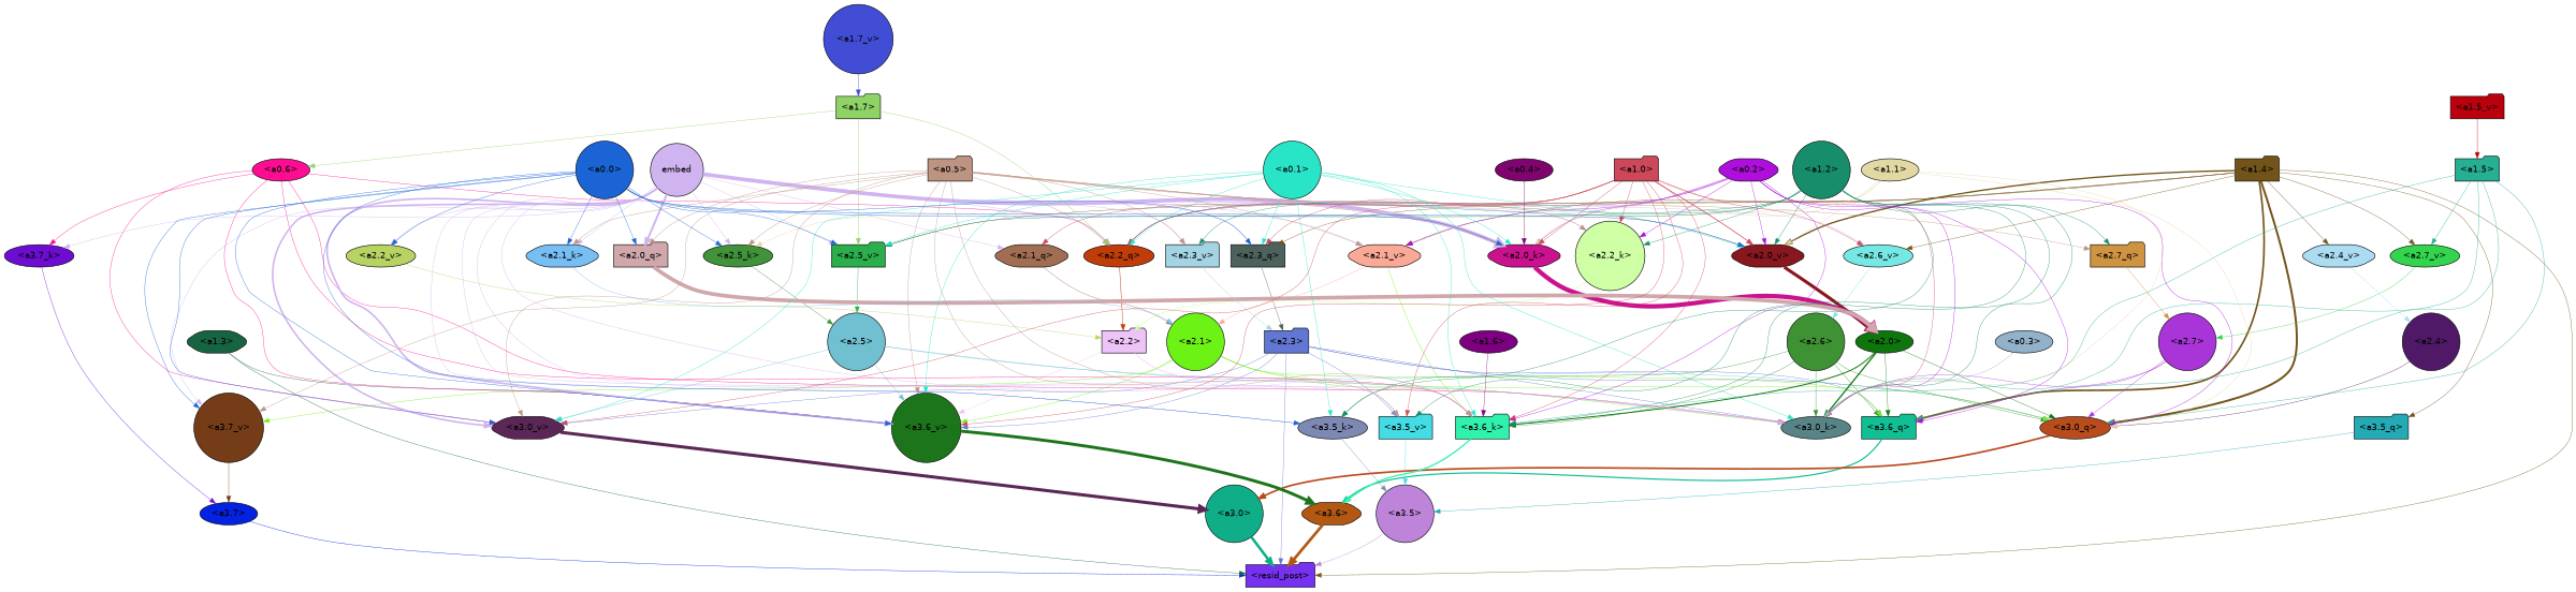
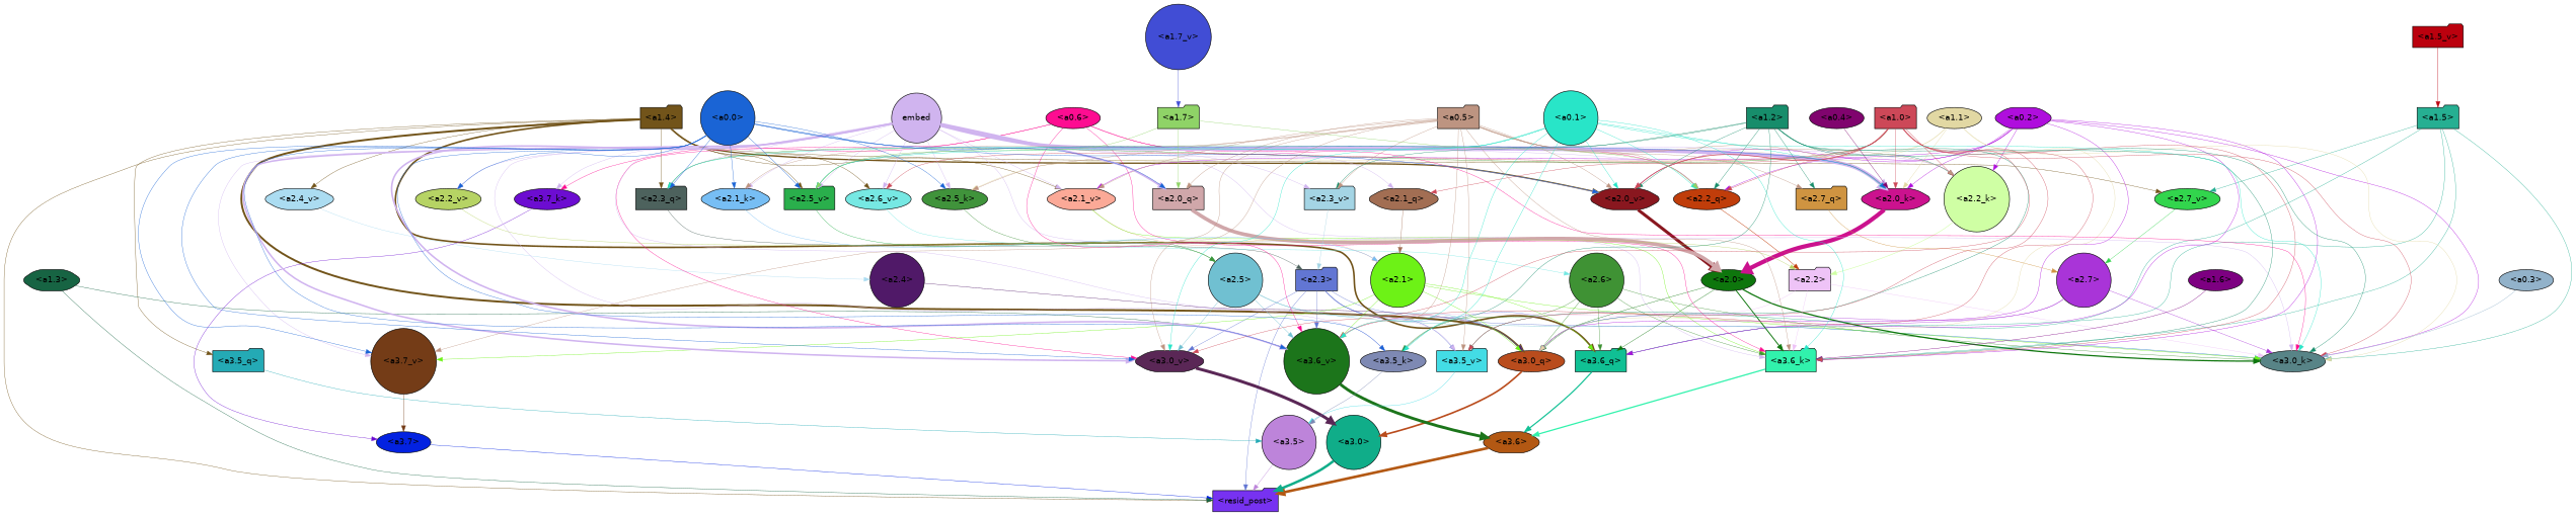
  strict digraph {
    splines=true
    node [color=black fontname=Helvetica shape=folder style="filled, rounded"]
    edge [color="#d0b4ef" penwidth=0.6]
    "<a3.7>" [fillcolor="#0322e1" shape=ellipse]
    "<resid_post>" [fillcolor="#7732f1"]
    "<a3.6>" [fillcolor="#b35813" shape=hexagon]
    "<a3.5>" [fillcolor="#bd84da" shape=circle]
    "<a3.0>" [fillcolor="#10ad89" shape=circle]
    "<a2.3>" [fillcolor="#6276d3"]
    "<a3.6_q>" [fillcolor="#10c094"]
    "<a3.0_q>" [fillcolor="#b94c1d" shape=ellipse]
    "<a3.0_k>" [fillcolor="#588487" shape=ellipse]
    "<a3.6_v>" [fillcolor="#1c751b" shape=circle]
    "<a3.5_v>" [fillcolor="#43dce5"]
    "<a3.0_v>" [fillcolor="#5a2756" shape=hexagon]
    "<a1.4>" [fillcolor="#72541a"]
    "<a3.5_q>" [fillcolor="#24aab5"]
    "<a2.3_q>" [fillcolor="#4d625d"]
    "<a2.7_v>" [fillcolor="#32d54d" shape=ellipse]
    "<a2.6_v>" [fillcolor="#76e8e3" shape=ellipse]
    "<a2.5_v>" [fillcolor="#2aaf4c"]
    "<a2.4_v>" [fillcolor="#abdcf1" shape=hexagon]
    "<a2.1_v>" [fillcolor="#fba997" shape=hexagon]
    "<a2.0_v>" [fillcolor="#89171f" shape=hexagon]
    "<a2.7>" [fillcolor="#a934d8" shape=circle]
    "<a2.6>" [fillcolor="#3f9234" shape=circle]
    "<a2.5>" [fillcolor="#70c0d1" shape=circle]
    "<a2.4>" [fillcolor="#501968" shape=circle]
    "<a2.1>" [fillcolor="#6df216" shape=circle]
    "<a3.6_k>" [fillcolor="#31f2ac"]
    "<a2.0>" [fillcolor="#0e760d" shape=ellipse]
    "<a3.5_k>" [fillcolor="#7e89b3" shape=ellipse]
    "<a3.7_v>" [fillcolor="#743c17" shape=circle]
    "<a1.3>" [fillcolor="#176443" shape=hexagon]
    "<a3.7_k>" [fillcolor="#6c0dd1" shape=ellipse]
    "<a1.5>" [fillcolor="#26af92"]
    "<a0.2>" [fillcolor="#af0edd" shape=hexagon]
    "<a2.2_q>" [fillcolor="#c03d0a" shape=ellipse]
    "<a2.2_k>" [fillcolor="#cfffa4" shape=circle]
    "<a2.0_k>" [fillcolor="#cb128e" shape=hexagon]
    "<a2.2>" [fillcolor="#eec3f7"]
    "<a1.1>" [fillcolor="#e2d8a3" shape=ellipse]
    "<a2.5_k>" [fillcolor="#40933b" shape=ellipse]
    "<a0.6>" [fillcolor="#fd0d91" shape=ellipse]
    embed [fillcolor="#d0b4ef" shape=circle]
    "<a2.1_q>" [fillcolor="#a26e53" shape=hexagon]
    "<a2.0_q>" [fillcolor="#d0a7aa"]
    "<a2.1_k>" [fillcolor="#77bef4" shape=hexagon]
    "<a2.3_v>" [fillcolor="#a4d4e4"]
    "<a2.2_v>" [fillcolor="#b6d364" shape=ellipse]
    "<a1.6>" [fillcolor="#7d0081" shape=ellipse]
-   "<a1.2>" [fillcolor="#178d6b" shape=circle]
+   "<a1.2>" [fillcolor="#178d6b"]
    "<a2.7_q>" [fillcolor="#cf9441"]
    "<a1.0>" [fillcolor="#cd4858"]
    "<a0.5>" [fillcolor="#bd9481"]
    "<a0.1>" [fillcolor="#28e5c8" shape=circle]
    "<a0.0>" [fillcolor="#1a64d5" shape=circle]
    "<a0.3>" [fillcolor="#92b2ca" shape=ellipse]
    "<a1.7>" [fillcolor="#8fd367"]
    "<a0.4>" [fillcolor="#80046e" shape=ellipse]
    "<a1.7_v>" [fillcolor="#414dd5" shape=circle]
    "<a1.5_v>" [fillcolor="#bb010e"]
    "<a3.7>" -> "<resid_post>" [color="#0322e1" penwidth=0.6239100098609924]
    "<a3.6>" -> "<resid_post>" [color="#b35813" penwidth=4.569062113761902]
    "<a3.5>" -> "<resid_post>" [color="#bd84da"]
    "<a3.0>" -> "<resid_post>" [color="#10ad89" penwidth=4.283544182777405]
    "<a2.3>" -> "<resid_post>" [color="#6276d3"]
    "<a2.3>" -> "<a3.6_q>" [color="#6276d3"]
    "<a2.3>" -> "<a3.0_q>" [color="#6276d3"]
    "<a2.3>" -> "<a3.0_k>" [color="#6276d3"]
    "<a2.3>" -> "<a3.6_v>" [color="#6276d3"]
    "<a2.3>" -> "<a3.5_v>" [color="#6276d3"]
    "<a2.3>" -> "<a3.0_v>" [color="#6276d3"]
    "<a3.6_q>" -> "<a3.6>" [color="#10c094" penwidth=2.0347584784030914]
    "<a3.0_q>" -> "<a3.0>" [color="#b94c1d" penwidth=2.8635367155075073]
    "<a3.6_v>" -> "<a3.6>" [color="#1c751b" penwidth=4.981305837631226]
    "<a3.5_v>" -> "<a3.5>" [color="#43dce5"]
    "<a3.0_v>" -> "<a3.0>" [color="#5a2756" penwidth=5.168330669403076]
    "<a1.4>" -> "<resid_post>" [color="#72541a"]
    "<a1.4>" -> "<a3.6_q>" [color="#72541a" penwidth=2.7934007048606873]
    "<a1.4>" -> "<a3.0_q>" [color="#72541a" penwidth=3.340754985809326]
    "<a1.4>" -> "<a3.5_q>" [color="#72541a"]
    "<a1.4>" -> "<a2.3_q>" [color="#72541a"]
    "<a1.4>" -> "<a2.7_v>" [color="#72541a"]
    "<a1.4>" -> "<a2.6_v>" [color="#72541a"]
    "<a1.4>" -> "<a2.5_v>" [color="#72541a"]
    "<a1.4>" -> "<a2.4_v>" [color="#72541a"]
    "<a1.4>" -> "<a2.1_v>" [color="#72541a"]
    "<a1.4>" -> "<a2.0_v>" [color="#72541a" penwidth=2.268759250640869]
    "<a3.5_q>" -> "<a3.5>" [color="#24aab5"]
    "<a2.3_q>" -> "<a2.3>" [color="#4d625d"]
    "<a2.7_v>" -> "<a2.7>" [color="#32d54d"]
    "<a2.6_v>" -> "<a2.6>" [color="#76e8e3"]
    "<a2.5_v>" -> "<a2.5>" [color="#2aaf4c"]
    "<a2.4_v>" -> "<a2.4>" [color="#abdcf1"]
    "<a2.1_v>" -> "<a2.1>" [color="#fba997"]
    "<a2.1_v>" -> "<a3.6_k>" [color="#6df216"]
    "<a2.0_v>" -> "<a2.0>" [color="#89171f" penwidth=5.231471925973892]
    "<a2.7>" -> "<a3.6_q>" [color="#a934d8"]
    "<a2.7>" -> "<a3.0_q>" [color="#a934d8"]
    "<a2.7>" -> "<a3.0_k>" [color="#a934d8"]
    "<a2.6>" -> "<a3.6_q>" [color="#3f9234"]
    "<a2.6>" -> "<a3.0_q>" [color="#3f9234"]
    "<a2.6>" -> "<a3.0_k>" [color="#3f9234"]
    "<a2.6>" -> "<a3.6_k>" [color="#3f9234"]
    "<a2.6>" -> "<a3.5_k>" [color="#3f9234"]
    "<a2.5>" -> "<a3.0_q>" [color="#70c0d1"]
    "<a2.5>" -> "<a3.0_k>" [color="#70c0d1"]
    "<a2.5>" -> "<a3.6_v>" [color="#70c0d1"]
    "<a2.5>" -> "<a3.0_v>" [color="#70c0d1"]
    "<a2.4>" -> "<a3.0_q>" [color="#501968"]
    "<a2.1>" -> "<a3.6_q>" [color="#6df216"]
    "<a2.1>" -> "<a3.0_q>" [color="#6df216"]
    "<a2.1>" -> "<a3.0_k>" [color="#6df216"]
    "<a2.1>" -> "<a3.6_v>" [color="#6df216"]
    "<a2.1>" -> "<a3.7_v>" [color="#6df216"]
    "<a3.6_k>" -> "<a3.6>" [color="#31f2ac" penwidth=2.1760786175727844]
    "<a2.0>" -> "<a3.6_q>" [color="#0e760d"]
    "<a2.0>" -> "<a3.0_q>" [color="#0e760d"]
    "<a2.0>" -> "<a3.0_k>" [color="#0e760d" penwidth=2.161143198609352]
    "<a2.0>" -> "<a3.6_k>" [color="#0e760d" penwidth=1.6382827460765839]
    "<a3.5_k>" -> "<a3.5>" [color="#7e89b3"]
    "<a3.7_v>" -> "<a3.7>" [color="#743c17"]
    "<a1.3>" -> "<resid_post>" [color="#176443"]
    "<a1.3>" -> "<a3.6_v>" [color="#176443"]
    "<a3.7_k>" -> "<a3.7>" [color="#6c0dd1"]
    "<a1.5>" -> "<a3.6_q>" [color="#26af92"]
    "<a1.5>" -> "<a3.0_q>" [color="#26af92"]
    "<a1.5>" -> "<a3.0_k>" [color="#26af92"]
    "<a1.5>" -> "<a2.7_v>" [color="#26af92"]
    "<a1.5>" -> "<a3.6_k>" [color="#26af92"]
    "<a0.2>" -> "<a3.6_q>" [color="#af0edd"]
    "<a0.2>" -> "<a3.0_q>" [color="#af0edd"]
    "<a0.2>" -> "<a3.0_k>" [color="#af0edd"]
    "<a0.2>" -> "<a2.1_v>" [color="#af0edd"]
    "<a0.2>" -> "<a2.0_v>" [color="#af0edd"]
    "<a0.2>" -> "<a3.6_k>" [color="#af0edd"]
    "<a0.2>" -> "<a2.2_q>" [color="#af0edd"]
    "<a0.2>" -> "<a2.2_k>" [color="#af0edd"]
    "<a0.2>" -> "<a2.0_k>" [color="#af0edd"]
    "<a2.2_q>" -> "<a2.2>" [color="#c03d0a" penwidth=0.7553567886352539]
    "<a2.2_k>" -> "<a2.2>" [color="#cfffa4" penwidth=0.8854708671569824]
    "<a2.0_k>" -> "<a2.0>" [color="#cb128e" penwidth=7.231504917144775]
    "<a2.2>" -> "<a3.0_k>" [color="#eec3f7"]
    "<a2.2>" -> "<a3.6_v>" [color="#eec3f7"]
    "<a2.2>" -> "<a3.6_k>" [color="#eec3f7"]
    "<a1.1>" -> "<a3.0_q>" [color="#e2d8a3"]
    "<a1.1>" -> "<a3.0_k>" [color="#e2d8a3"]
    "<a1.1>" -> "<a2.0_v>" [color="#e2d8a3"]
    "<a1.1>" -> "<a2.0_k>" [color="#e2d8a3"]
    "<a1.1>" -> "<a2.5_k>" [color="#e2d8a3"]
    "<a2.5_k>" -> "<a2.5>" [color="#40933b"]
    "<a0.6>" -> "<a3.0_k>" [color="#fd0d91"]
    "<a0.6>" -> "<a3.6_v>" [color="#fd0d91"]
    "<a0.6>" -> "<a3.0_v>" [color="#fd0d91"]
    "<a0.6>" -> "<a3.6_k>" [color="#fd0d91"]
    "<a0.6>" -> "<a3.7_k>" [color="#fd0d91"]
    "<a0.6>" -> "<a2.2_q>" [color="#fd0d91"]
    embed -> "<a3.0_k>"
    embed -> "<a3.6_v>" [penwidth=2.7825746536254883]
    embed -> "<a3.5_v>"
    embed -> "<a3.0_v>" [penwidth=2.6950180530548096]
    embed -> "<a2.3_q>"
    embed -> "<a2.6_v>"
    embed -> "<a2.5_v>"
    embed -> "<a2.1_v>"
    embed -> "<a2.0_v>"
    embed -> "<a3.6_k>"
    embed -> "<a3.5_k>"
    embed -> "<a3.7_v>"
    embed -> "<a3.7_k>"
    embed -> "<a2.2_q>"
    embed -> "<a2.2_k>" [penwidth=0.6698317527770996]
    embed -> "<a2.0_k>" [penwidth=6.12570995092392]
    embed -> "<a2.5_k>"
    embed -> "<a2.1_q>"
    embed -> "<a2.0_q>" [penwidth=3.305941343307495]
    embed -> "<a2.1_k>"
    embed -> "<a2.3_v>"
    embed -> "<a2.2_v>"
    "<a2.1_q>" -> "<a2.1>" [color="#a26e53"]
    "<a2.0_q>" -> "<a2.0>" [color="#d0a7aa" penwidth=6.256794691085815]
    "<a2.1_k>" -> "<a2.1>" [color="#77bef4"]
    "<a2.3_v>" -> "<a2.3>" [color="#a4d4e4"]
    "<a2.2_v>" -> "<a2.2>" [color="#b6d364"]
    "<a1.6>" -> "<a3.6_k>" [color="#7d0081"]
    "<a1.2>" -> "<a3.0_k>" [color="#178d6b"]
    "<a1.2>" -> "<a3.5_v>" [color="#178d6b"]
    "<a1.2>" -> "<a2.5_v>" [color="#178d6b"]
    "<a1.2>" -> "<a2.0_v>" [color="#178d6b"]
    "<a1.2>" -> "<a3.6_k>" [color="#178d6b"]
    "<a1.2>" -> "<a3.5_k>" [color="#178d6b"]
    "<a1.2>" -> "<a2.2_q>" [color="#178d6b"]
    "<a1.2>" -> "<a2.2_k>" [color="#178d6b"]
    "<a1.2>" -> "<a2.3_v>" [color="#178d6b"]
    "<a1.2>" -> "<a2.7_q>" [color="#178d6b"]
    "<a2.7_q>" -> "<a2.7>" [color="#cf9441"]
    "<a1.0>" -> "<a3.0_k>" [color="#cd4858"]
    "<a1.0>" -> "<a3.6_v>" [color="#cd4858"]
    "<a1.0>" -> "<a3.5_v>" [color="#cd4858"]
    "<a1.0>" -> "<a3.0_v>" [color="#cd4858"]
-   "<a1.0>" -> "<a2.3_q>" [color="#cd4858"]
+   "<a1.0>" -> "<a2.3_q>" [color="#3f9234"]
    "<a1.0>" -> "<a2.6_v>" [color="#cd4858"]
    "<a1.0>" -> "<a2.0_v>" [color="#cd4858" penwidth=1.2213096618652344]
    "<a1.0>" -> "<a3.6_k>" [color="#cd4858"]
    "<a1.0>" -> "<a2.2_q>" [color="#cd4858"]
    "<a1.0>" -> "<a2.2_k>" [color="#cd4858"]
    "<a1.0>" -> "<a2.0_k>" [color="#cd4858"]
    "<a1.0>" -> "<a2.1_q>" [color="#cd4858"]
    "<a0.5>" -> "<a3.6_v>" [color="#bd9481"]
    "<a0.5>" -> "<a3.5_v>" [color="#bd9481"]
    "<a0.5>" -> "<a3.0_v>" [color="#bd9481"]
    "<a0.5>" -> "<a2.1_v>" [color="#bd9481"]
    "<a0.5>" -> "<a2.0_v>" [color="#bd9481"]
    "<a0.5>" -> "<a3.6_k>" [color="#bd9481"]
    "<a0.5>" -> "<a3.7_v>" [color="#bd9481"]
    "<a0.5>" -> "<a2.2_q>" [color="#bd9481"]
    "<a0.5>" -> "<a2.2_k>" [color="#bd9481"]
    "<a0.5>" -> "<a2.0_k>" [color="#bd9481" penwidth=0.6900839805603027]
    "<a0.5>" -> "<a2.5_k>" [color="#bd9481"]
    "<a0.5>" -> "<a2.0_q>" [color="#bd9481"]
    "<a0.5>" -> "<a2.1_k>" [color="#bd9481"]
    "<a0.5>" -> "<a2.3_v>" [color="#bd9481"]
    "<a0.5>" -> "<a2.7_q>" [color="#bd9481"]
    "<a0.1>" -> "<a3.0_k>" [color="#28e5c8"]
    "<a0.1>" -> "<a3.6_v>" [color="#28e5c8"]
    "<a0.1>" -> "<a3.0_v>" [color="#28e5c8"]
    "<a0.1>" -> "<a2.3_q>" [color="#28e5c8"]
    "<a0.1>" -> "<a2.5_v>" [color="#28e5c8"]
    "<a0.1>" -> "<a2.0_v>" [color="#28e5c8"]
    "<a0.1>" -> "<a3.6_k>" [color="#28e5c8"]
    "<a0.1>" -> "<a3.5_k>" [color="#28e5c8"]
    "<a0.1>" -> "<a2.2_q>" [color="#28e5c8"]
    "<a0.1>" -> "<a2.0_k>" [color="#28e5c8"]
    "<a0.0>" -> "<a3.6_v>" [color="#1a64d5"]
    "<a0.0>" -> "<a3.0_v>" [color="#1a64d5"]
    "<a0.0>" -> "<a2.3_q>" [color="#1a64d5"]
    "<a0.0>" -> "<a2.5_v>" [color="#1a64d5"]
    "<a0.0>" -> "<a2.0_v>" [color="#1a64d5"]
    "<a0.0>" -> "<a3.5_k>" [color="#1a64d5"]
    "<a0.0>" -> "<a3.7_v>" [color="#1a64d5"]
    "<a0.0>" -> "<a2.0_k>" [color="#1a64d5"]
    "<a0.0>" -> "<a2.5_k>" [color="#1a64d5"]
    "<a0.0>" -> "<a2.0_q>" [color="#1a64d5"]
    "<a0.0>" -> "<a2.1_k>" [color="#1a64d5"]
    "<a0.0>" -> "<a2.2_v>" [color="#1a64d5"]
    "<a0.3>" -> "<a3.0_k>" [color="#92b2ca"]
    "<a1.7>" -> "<a2.5_v>" [color="#8fd367"]
    "<a1.7>" -> "<a2.2_q>" [color="#8fd367"]
-   "<a1.7>" -> "<a0.6>" [color="#8fd367"]
+   "<a1.7>" -> "<a2.0_q>" [color="#8fd367"]
    "<a0.4>" -> "<a2.0_k>" [color="#80046e"]
    "<a1.7_v>" -> "<a1.7>" [color="#414dd5"]
    "<a1.5_v>" -> "<a1.5>" [color="#bb010e"]
  }
